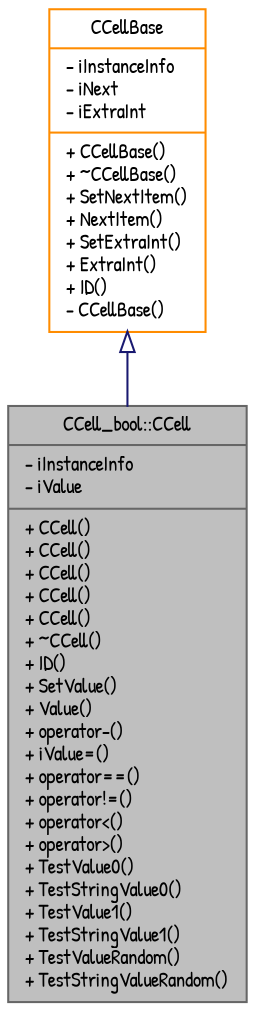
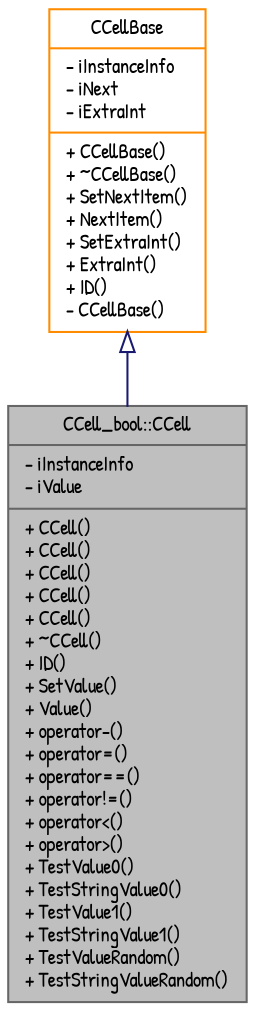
  digraph {
    fontname="Patrick Hand"
    node [fontname="Patrick Hand" fontsize=10 shape=record style=filled]
-   n1 [color=gray40 fillcolor=grey75 fontcolor=black height=0.2 label="{CCell_bool::CCell\n|- iInstanceInfo\l- iValue\l|+ CCell()\l+ CCell()\l+ CCell()\l+ CCell()\l+ CCell()\l+ ~CCell()\l+ ID()\l+ SetValue()\l+ Value()\l+ operator-()\l+ iValue=()\l+ operator==()\l+ operator!=()\l+ operator\<()\l+ operator\>()\l+ TestValue0()\l+ TestStringValue0()\l+ TestValue1()\l+ TestStringValue1()\l+ TestValueRandom()\l+ TestStringValueRandom()\l}" width=0.4]
+   n1 [color=gray40 fillcolor=grey75 fontcolor=black height=0.2 label="{CCell_bool::CCell\n|- iInstanceInfo\l- iValue\l|+ CCell()\l+ CCell()\l+ CCell()\l+ CCell()\l+ CCell()\l+ ~CCell()\l+ ID()\l+ SetValue()\l+ Value()\l+ operator-()\l+ operator=()\l+ operator==()\l+ operator!=()\l+ operator\<()\l+ operator\>()\l+ TestValue0()\l+ TestStringValue0()\l+ TestValue1()\l+ TestStringValue1()\l+ TestValueRandom()\l+ TestStringValueRandom()\l}" width=0.4]
    n2 [color=darkorange fillcolor=white height=0.2 label="{CCellBase\n|- iInstanceInfo\l- iNext\l- iExtraInt\l|+ CCellBase()\l+ ~CCellBase()\l+ SetNextItem()\l+ NextItem()\l+ SetExtraInt()\l+ ExtraInt()\l+ ID()\l- CCellBase()\l}" width=0.4]
    n2 -> n1 [arrowtail=onormal color=midnightblue dir=back fontname="Patrick Hand" fontsize=10 labelfontname=Helvetica labelfontsize=10 style=solid]
  }
